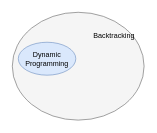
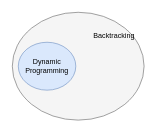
  <mxCell id="0" />
  <mxCell id="1" parent="0" />
  <mxCell id="2" value="" style="ellipse;whiteSpace=wrap;html=1;fillColor=#f5f5f5;strokeColor=#666666;fontColor=#333333;" vertex="1" parent="1"><mxGeometry x="20" y="20" width="220" height="180" as="geometry" /></mxCell>
- <mxCell id="3" value="Dynamic Programming" style="ellipse;whiteSpace=wrap;html=1;fillColor=#dae8fc;strokeColor=#6c8ebf;" vertex="1" parent="1"><mxGeometry x="30" y="70" width="96" height="55" as="geometry" /></mxCell>
+ <mxCell id="3" value="Dynamic Programming" style="ellipse;whiteSpace=wrap;html=1;fillColor=#dae8fc;strokeColor=#6c8ebf;" vertex="1" parent="1"><mxGeometry x="30" y="70" width="96" height="80" as="geometry" /></mxCell>
  <mxCell id="4" value="Backtracking" style="text;html=1;strokeColor=none;fillColor=none;align=center;verticalAlign=middle;whiteSpace=wrap;rounded=0;" vertex="1" parent="1"><mxGeometry x="150" y="50" width="80" height="20" as="geometry" /></mxCell>
